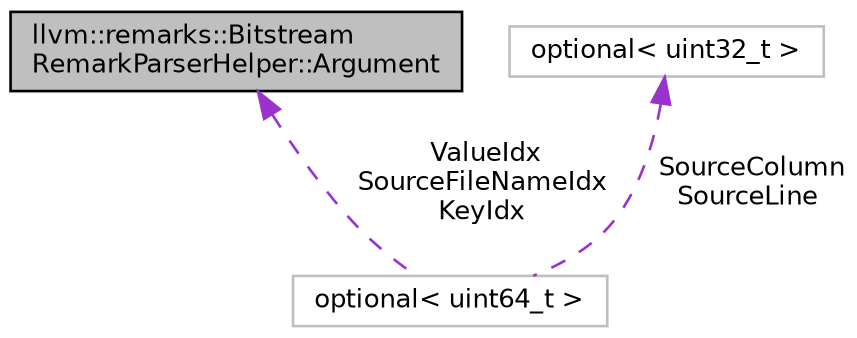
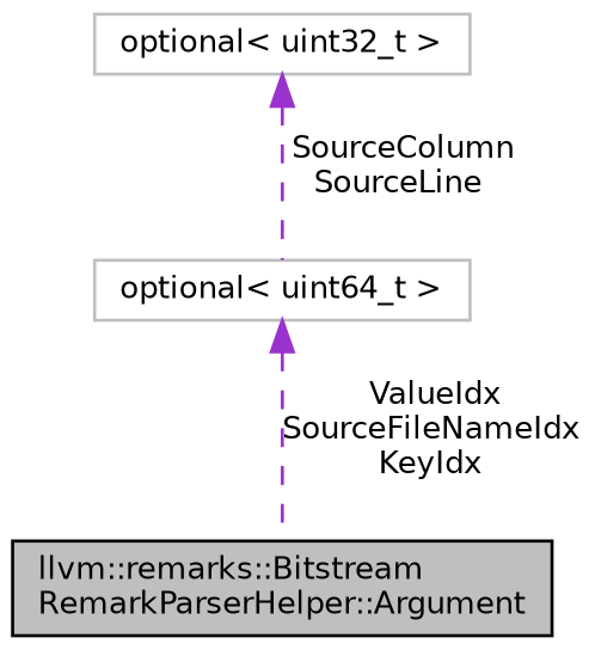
  digraph {
    node [color=grey75 fontname=Helvetica fontsize=10 shape=record]
    edge [color=darkorchid3 dir=back fontname=Helvetica fontsize=10 labelfontname=Helvetica labelfontsize=10 style=dashed]
    n1 [color=black fillcolor=grey75 fontcolor=black height=0.2 label="llvm::remarks::Bitstream\lRemarkParserHelper::Argument" style=filled width=0.4]
    n2 [height=0.2 label="optional\< uint64_t \>" width=0.4]
    n3 [height=0.2 label="optional\< uint32_t \>" width=0.4]
-   n1 -> n2 [label=" ValueIdx\nSourceFileNameIdx\nKeyIdx"]
+   n2 -> n1 [label=" ValueIdx\nSourceFileNameIdx\nKeyIdx"]
    n3 -> n2 [label=" SourceColumn\nSourceLine"]
  }
